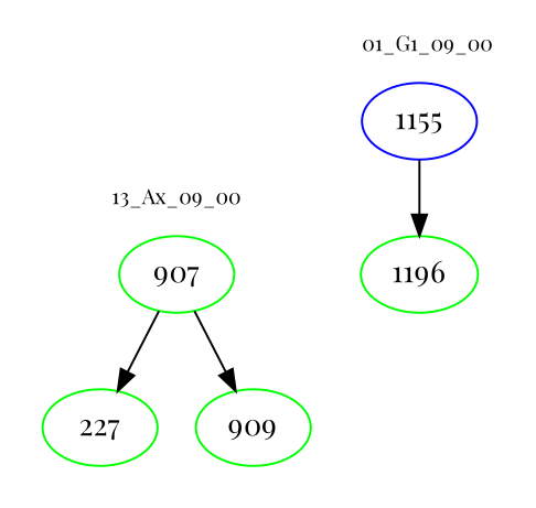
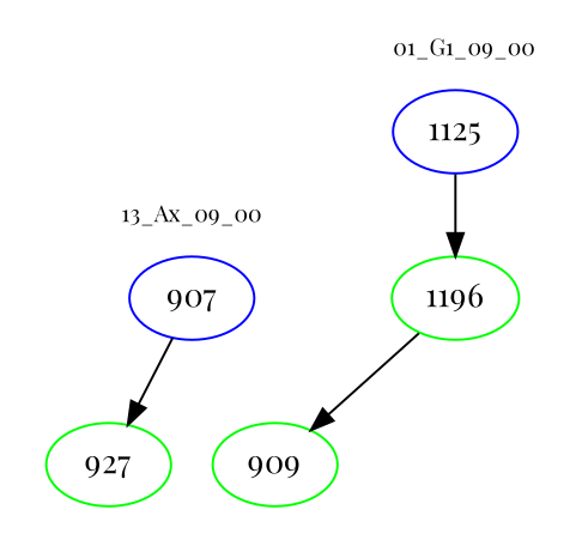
  digraph {
    fontname="Playfair Display"
    node [color=green fontname="Playfair Display"]
    edge [color=black fontname="Playfair Display"]
-   n1 [label=907]
+   n1 [color=blue label=907]
    n2 [label=909]
-   n3 [label=227]
-   n4 [color=blue label=1155]
+   n3 [label=927]
+   n4 [color=blue label=1125]
    n5 [label=1196]
    subgraph cluster_1 {
      color=white
      fontsize=10
      label="13_Ax_09_00"
      n1
      n2
      n3
    }
    subgraph cluster_2 {
      color=white
      fontsize=10
      label="01_G1_09_00"
      n4
      n5
    }
-   n1 -> n2
+   n5 -> n2
    n1 -> n3
    n4 -> n5
  }
